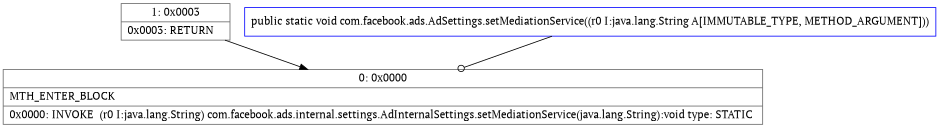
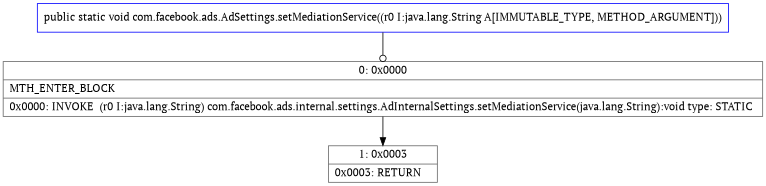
  digraph {
    fontname="PT Serif"
    node [shape=record color=gray40 fontname="PT Serif"]
    edge [style=solid fontname="PT Serif"]
    n1 [label="{0\:\ 0x0000|MTH_ENTER_BLOCK\l|0x0000: INVOKE  (r0 I:java.lang.String) com.facebook.ads.internal.settings.AdInternalSettings.setMediationService(java.lang.String):void type: STATIC \l}"]
    n2 [label="{1\:\ 0x0003|0x0003: RETURN   \l}"]
    n3 [label="{public static void com.facebook.ads.AdSettings.setMediationService((r0 I:java.lang.String A[IMMUTABLE_TYPE, METHOD_ARGUMENT])) }" color=blue]
-   n2 -> n1 [arrowhead=normal]
+   n1 -> n2 [arrowhead=normal]
    n3 -> n1 [arrowhead=odot]
  }
